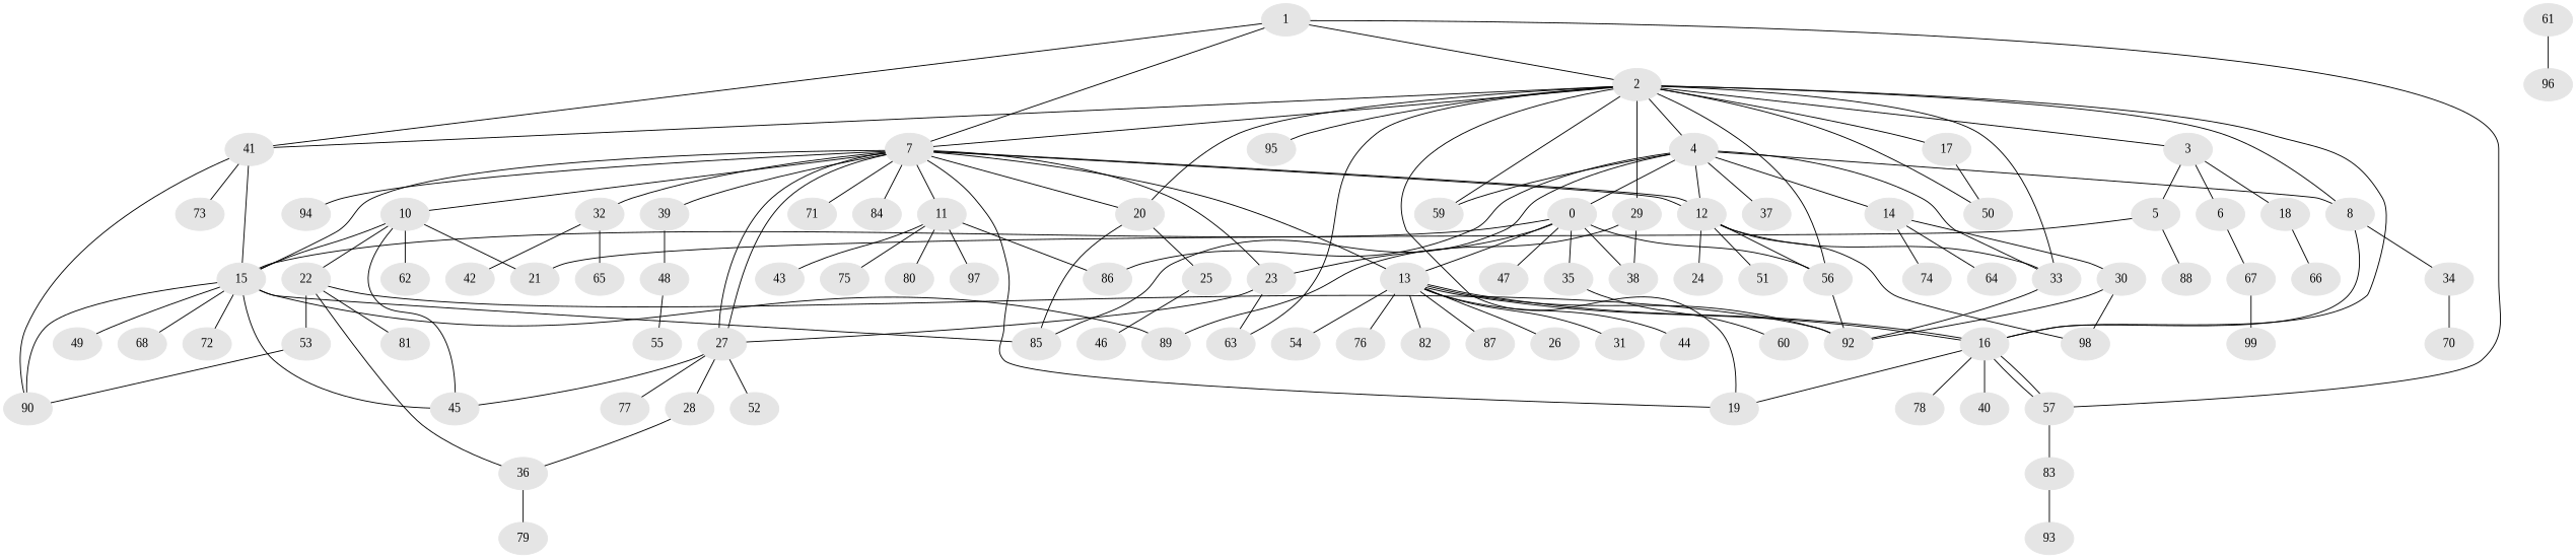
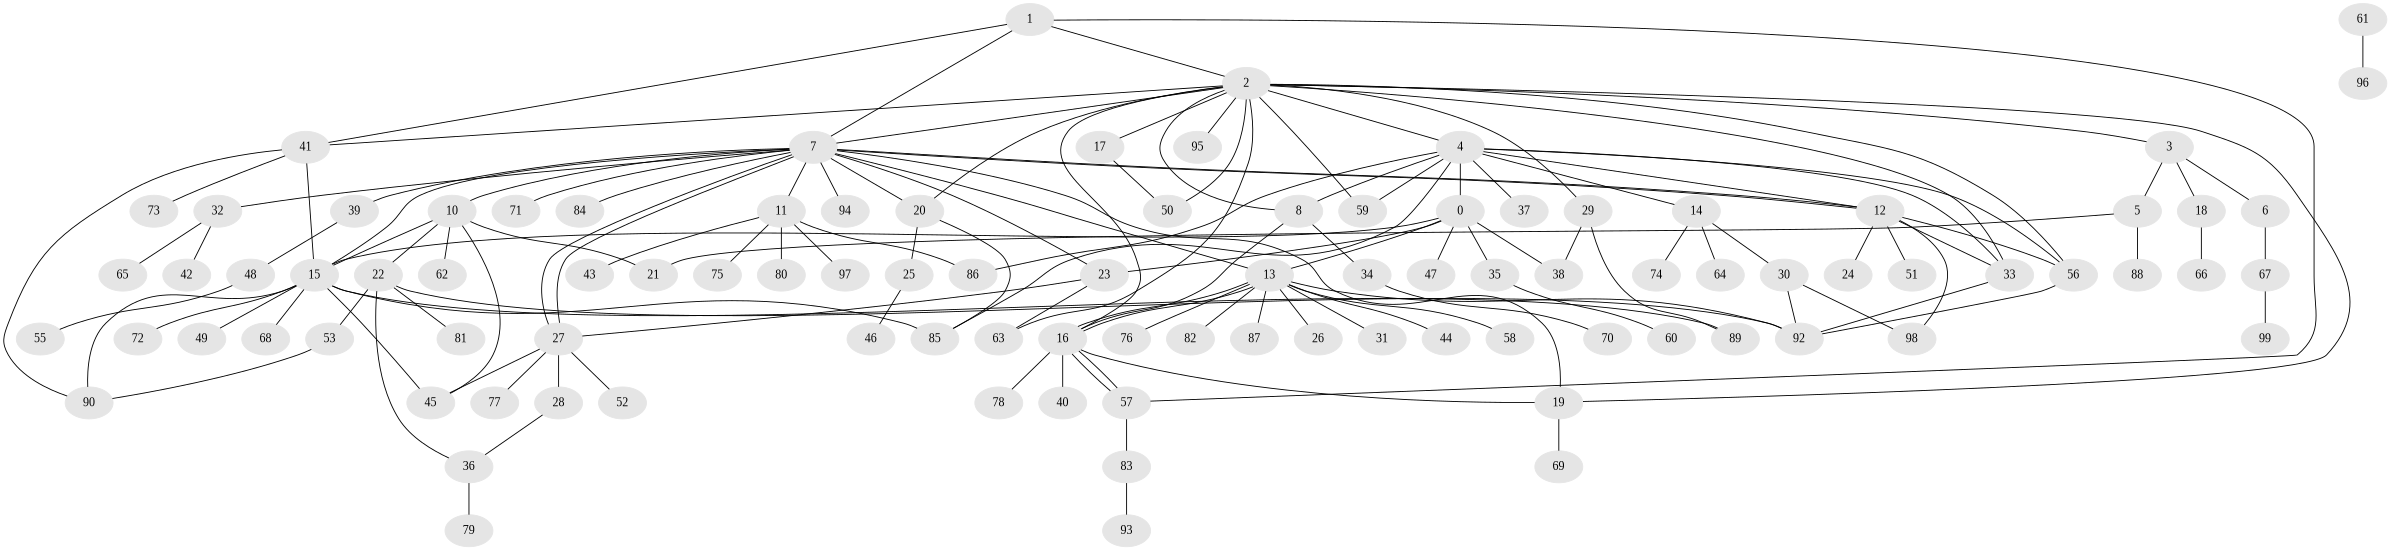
  graph {
    fontname="Liberation Serif"
    node [color=gray90 fontname="Liberation Serif" style=filled]
    edge [fontname="Liberation Serif"]
    1
    2
    7
    41
    57
    3
    4
    8
    16
    17
    19
    20
    29
    33
    50
    56
    59
    63
    95
    12
    10
    11
    13
    15
    23
    27
    32
    39
    71
    84
    94
    90
    73
    83
    5
    6
    18
    n38 [label=0]
    14
    37
    85
    86
    34
    40
    78
+   69
    25
    38
    89
    92
    21
    88
    67
    66
    35
    47
    24
    51
    98
    30
    64
    74
    n63 [label=99]
    22
    45
    62
    43
    75
    80
    97
    26
    31
    44
-   54
+   54 [label=58]
    76
    82
    87
    49
    68
    72
    28
    52
    77
    42
    65
    48
    70
    60
    36
    53
    81
    46
    79
    55
    61
    96
    93
    1 -- 2
    1 -- 7
    1 -- 41
    1 -- 57
    2 -- 7
    2 -- 41
    2 -- 3
    2 -- 4
    2 -- 8
    2 -- 16
    2 -- 17
    2 -- 19
    2 -- 20
    2 -- 29
    2 -- 33
    2 -- 50
    2 -- 56
    2 -- 59
    2 -- 63
    2 -- 95
    7 -- 19
    7 -- 20
    7 -- 12
    7 -- 12
    7 -- 10
    7 -- 11
    7 -- 13
    7 -- 15
    7 -- 23
    7 -- 27
    7 -- 27
    7 -- 32
    7 -- 39
    7 -- 71
    7 -- 84
    7 -- 94
    41 -- 15
    41 -- 90
    41 -- 73
    57 -- 83
    3 -- 5
    3 -- 6
    3 -- 18
    4 -- 8
    4 -- 33
-   n38 -- 56
+   4 -- 56
    4 -- 59
    4 -- 12
    4 -- n38
    4 -- 14
    4 -- 37
    4 -- 85
    4 -- 86
    8 -- 16
    8 -- 34
    16 -- 57
    16 -- 57
    16 -- 19
    16 -- 40
    16 -- 78
    17 -- 50
+   19 -- 69
    20 -- 85
    20 -- 25
    29 -- 38
    29 -- 89
    33 -- 92
    56 -- 92
    12 -- 33
    12 -- 56
    12 -- 24
    12 -- 51
    12 -- 98
    10 -- 15
    10 -- 21
    10 -- 22
    10 -- 45
    10 -- 62
    11 -- 86
    11 -- 43
    11 -- 75
    11 -- 80
    11 -- 97
    13 -- 16
    13 -- 16
    13 -- 92
    13 -- 26
    13 -- 31
    13 -- 44
    13 -- 54
    13 -- 76
    13 -- 82
    13 -- 87
    15 -- 90
    15 -- 85
    15 -- 89
    15 -- 45
    15 -- 49
    15 -- 68
    15 -- 72
    23 -- 63
    23 -- 27
    27 -- 45
    27 -- 28
    27 -- 52
    27 -- 77
    32 -- 42
    32 -- 65
    39 -- 48
    83 -- 93
    5 -- 21
    5 -- 88
    6 -- 67
    18 -- 66
    n38 -- 13
    n38 -- 15
    n38 -- 23
    n38 -- 38
    n38 -- 35
    n38 -- 47
    14 -- 30
    14 -- 64
    14 -- 74
    34 -- 70
    25 -- 46
    67 -- n63
    35 -- 60
    30 -- 92
    30 -- 98
    22 -- 92
    22 -- 36
    22 -- 53
    22 -- 81
    28 -- 36
    48 -- 55
    36 -- 79
    53 -- 90
    61 -- 96
  }
